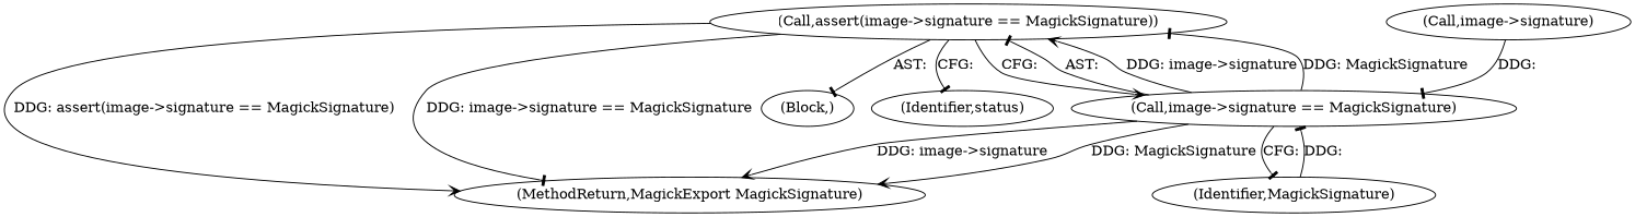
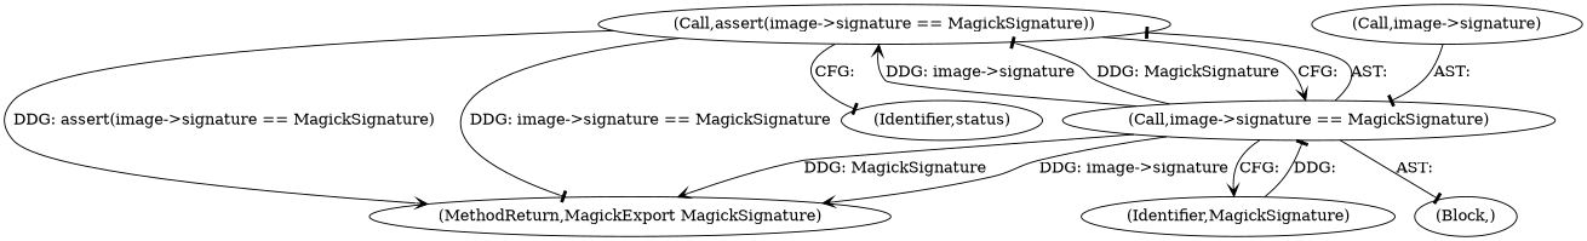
  digraph {
    edge [arrowhead=tee]
    n1 [label="(Call,assert(image->signature == MagickSignature))"]
    n2 [label="(Call,image->signature == MagickSignature)"]
    n3 [label="(MethodReturn,MagickExport MagickSignature)"]
    n4 [label="(Block,)"]
    n5 [label="(Identifier,status)"]
    n6 [label="(Identifier,MagickSignature)"]
    n7 [label="(Call,image->signature)"]
    n1 -> n2 [arrowhead=vee label="CFG: "]
    n1 -> n3 [arrowhead=vee label="DDG: assert(image->signature == MagickSignature)"]
    n1 -> n3 [label="DDG: image->signature == MagickSignature"]
-   n1 -> n4 [label="AST: "]
+   n2 -> n4 [label="AST: "]
    n1 -> n5 [label="CFG: "]
    n2 -> n1 [label="AST: "]
    n2 -> n1 [arrowhead=vee label="DDG: image->signature"]
    n2 -> n1 [label="DDG: MagickSignature"]
    n2 -> n3 [arrowhead=vee label="DDG: image->signature"]
    n2 -> n3 [arrowhead=vee label="DDG: MagickSignature"]
-   n2 -> n6 [label="CFG: "]
+   n2 -> n6 [arrowhead=vee label="CFG: "]
    n6 -> n2 [label="DDG: "]
-   n7 -> n2 [label="DDG: "]
+   n7 -> n2 [label="AST: "]
  }
